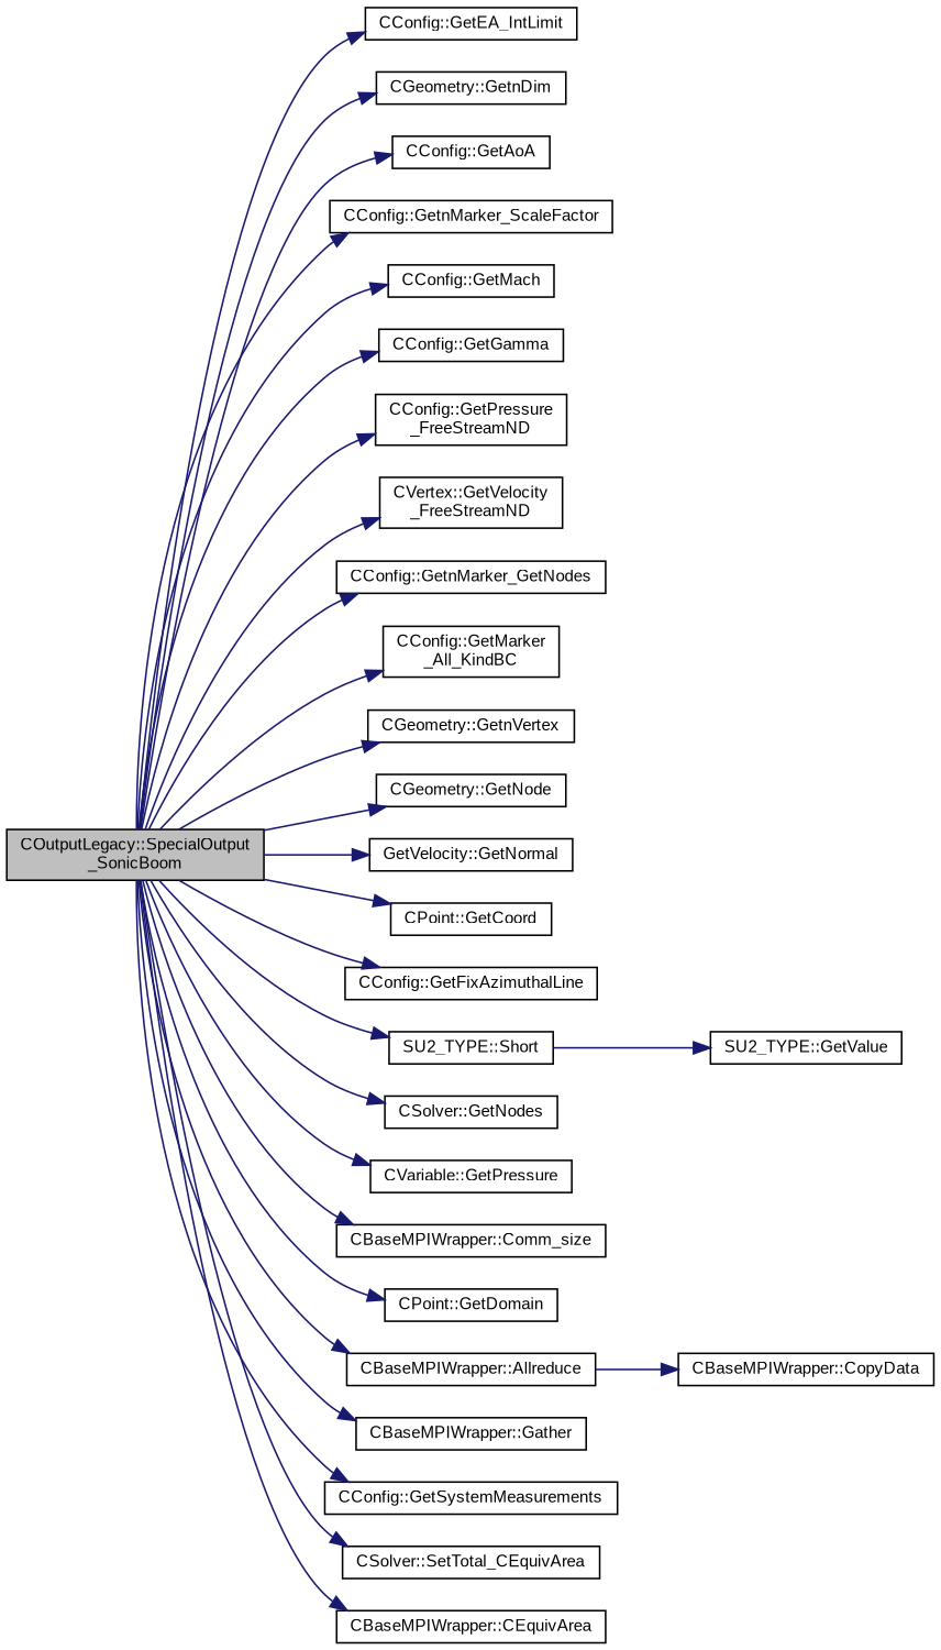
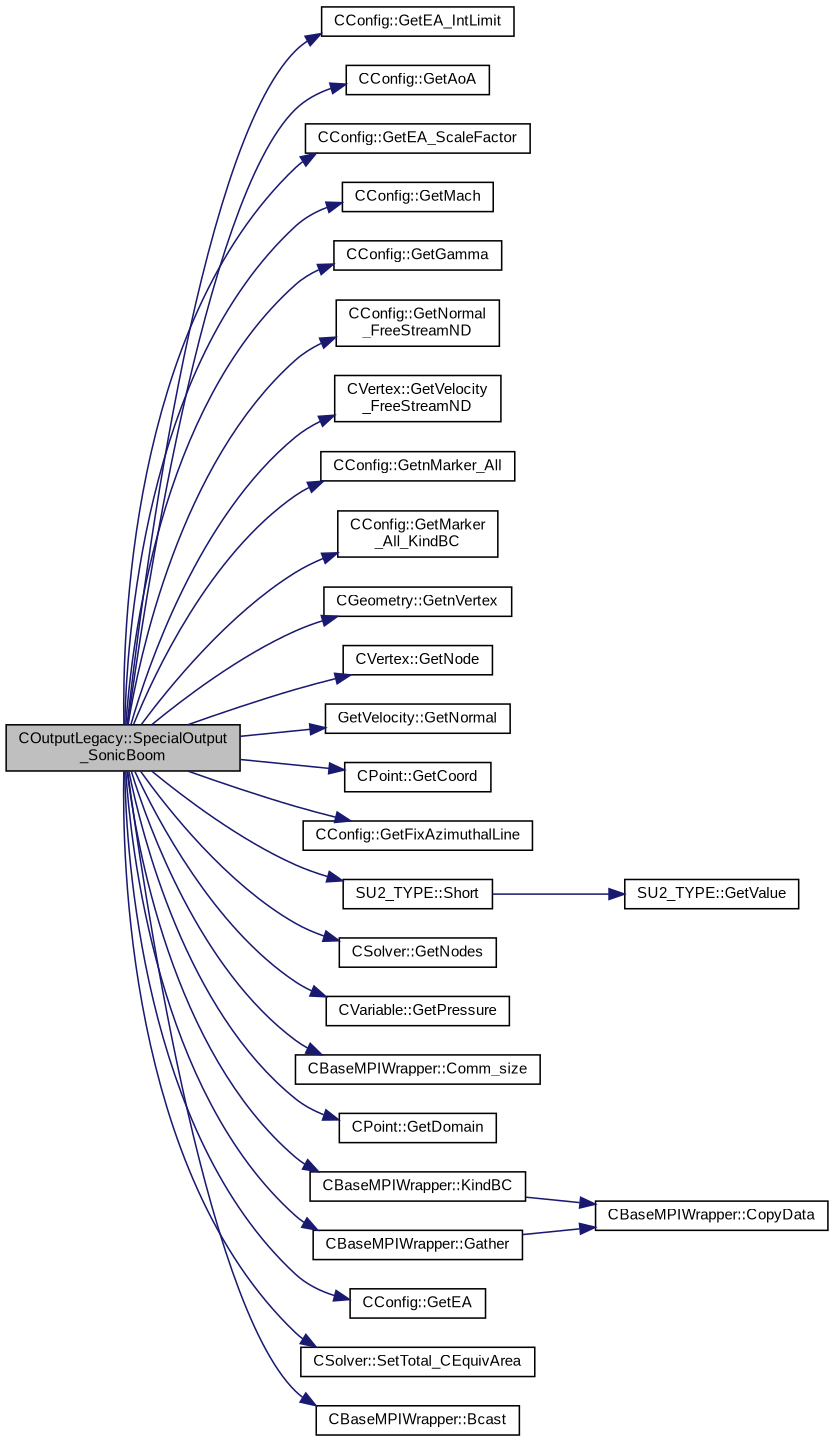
  digraph {
    fontname="Liberation Sans"
    rankdir=LR
    node [color=black fillcolor=white fontname="Liberation Sans" fontsize=10 shape=record style=filled]
    edge [color=midnightblue fontname="Liberation Sans" fontsize=10 labelfontname=Helvetica labelfontsize=10 style=solid]
    n1 [fillcolor=grey75 fontcolor=black height=0.2 label="COutputLegacy::SpecialOutput\l_SonicBoom" width=0.4]
    n2 [height=0.2 label="CConfig::GetEA_IntLimit" width=0.4]
-   n3 [height=0.2 label="CGeometry::GetnDim" width=0.4]
    n4 [height=0.2 label="CConfig::GetAoA" width=0.4]
-   n5 [height=0.2 label="CConfig::GetnMarker_ScaleFactor" width=0.4]
+   n5 [height=0.2 label="CConfig::GetEA_ScaleFactor" width=0.4]
    n6 [height=0.2 label="CConfig::GetMach" width=0.4]
    n7 [height=0.2 label="CConfig::GetGamma" width=0.4]
-   n8 [height=0.2 label="CConfig::GetPressure\l_FreeStreamND" width=0.4]
+   n8 [height=0.2 label="CConfig::GetNormal\l_FreeStreamND" width=0.4]
    n9 [height=0.2 label="CVertex::GetVelocity\l_FreeStreamND" width=0.4]
-   n10 [height=0.2 label="CConfig::GetnMarker_GetNodes" width=0.4]
+   n10 [height=0.2 label="CConfig::GetnMarker_All" width=0.4]
    n11 [height=0.2 label="CConfig::GetMarker\l_All_KindBC" width=0.4]
    n12 [height=0.2 label="CGeometry::GetnVertex" width=0.4]
-   n13 [height=0.2 label="CGeometry::GetNode" width=0.4]
+   n13 [height=0.2 label="CVertex::GetNode" width=0.4]
    n14 [height=0.2 label="GetVelocity::GetNormal" width=0.4]
    n15 [height=0.2 label="CPoint::GetCoord" width=0.4]
    n16 [height=0.2 label="CConfig::GetFixAzimuthalLine" width=0.4]
    n17 [height=0.2 label="SU2_TYPE::Short" width=0.4]
    n18 [height=0.2 label="CSolver::GetNodes" width=0.4]
    n19 [height=0.2 label="CVariable::GetPressure" width=0.4]
    n20 [height=0.2 label="CBaseMPIWrapper::Comm_size" width=0.4]
    n21 [height=0.2 label="CPoint::GetDomain" width=0.4]
-   n22 [height=0.2 label="CBaseMPIWrapper::Allreduce" width=0.4]
+   n22 [height=0.2 label="CBaseMPIWrapper::KindBC" width=0.4]
    n23 [height=0.2 label="CBaseMPIWrapper::Gather" width=0.4]
-   n24 [height=0.2 label="CConfig::GetSystemMeasurements" width=0.4]
+   n24 [height=0.2 label="CConfig::GetEA" width=0.4]
    n25 [height=0.2 label="CSolver::SetTotal_CEquivArea" width=0.4]
-   n26 [height=0.2 label="CBaseMPIWrapper::CEquivArea" width=0.4]
+   n26 [height=0.2 label="CBaseMPIWrapper::Bcast" width=0.4]
    n27 [height=0.2 label="SU2_TYPE::GetValue" width=0.4]
    n28 [height=0.2 label="CBaseMPIWrapper::CopyData" width=0.4]
    n1 -> n2
-   n1 -> n3
    n1 -> n4
    n1 -> n5
    n1 -> n6
    n1 -> n7
    n1 -> n8
    n1 -> n9
    n1 -> n10
    n1 -> n11
    n1 -> n12
    n1 -> n13
    n1 -> n14
    n1 -> n15
    n1 -> n16
    n1 -> n17
    n1 -> n18
    n1 -> n19
    n1 -> n20
    n1 -> n21
    n1 -> n22
    n1 -> n23
    n1 -> n24
    n1 -> n25
    n1 -> n26
    n17 -> n27
    n22 -> n28
+   n23 -> n28
  }
